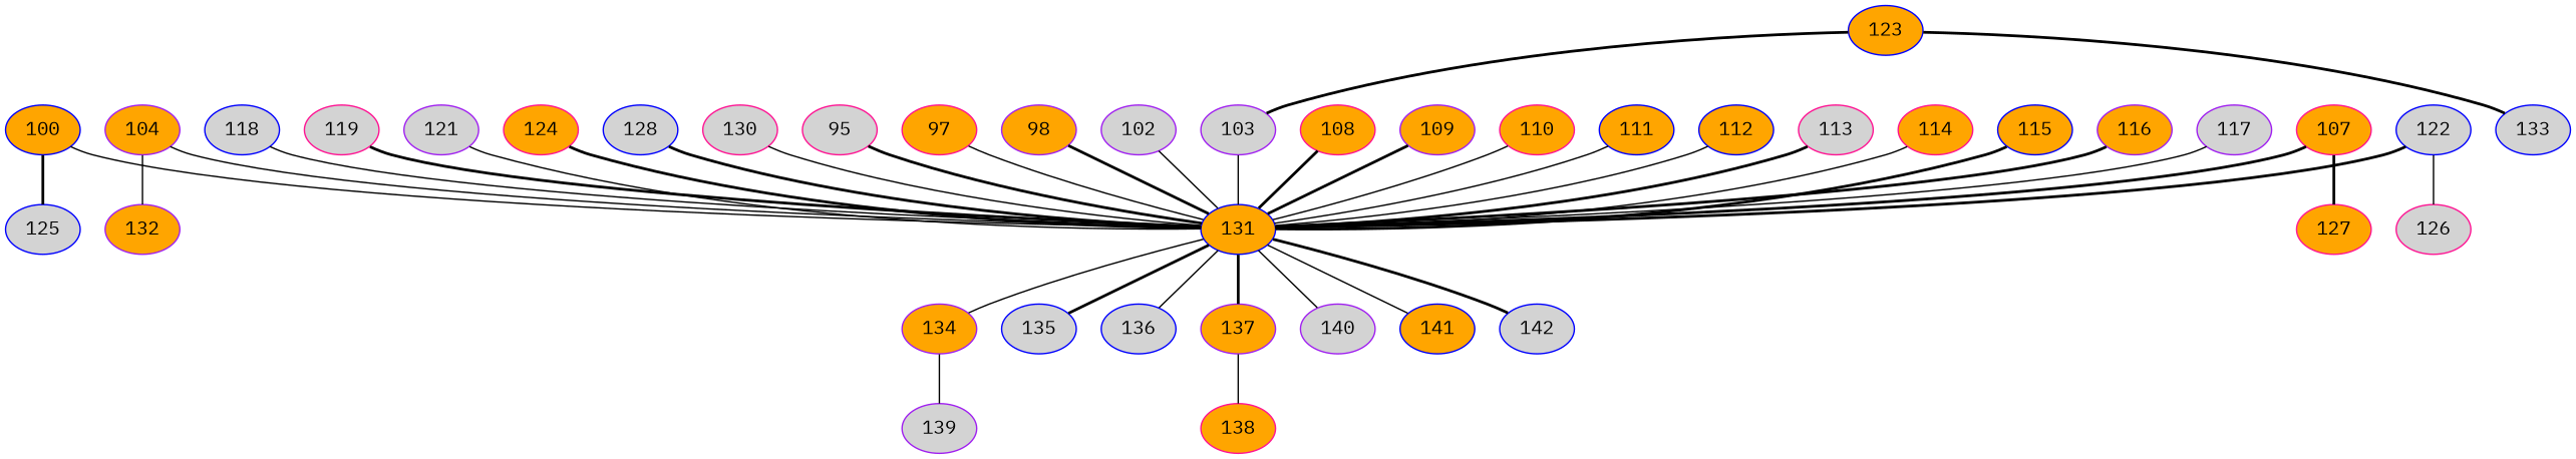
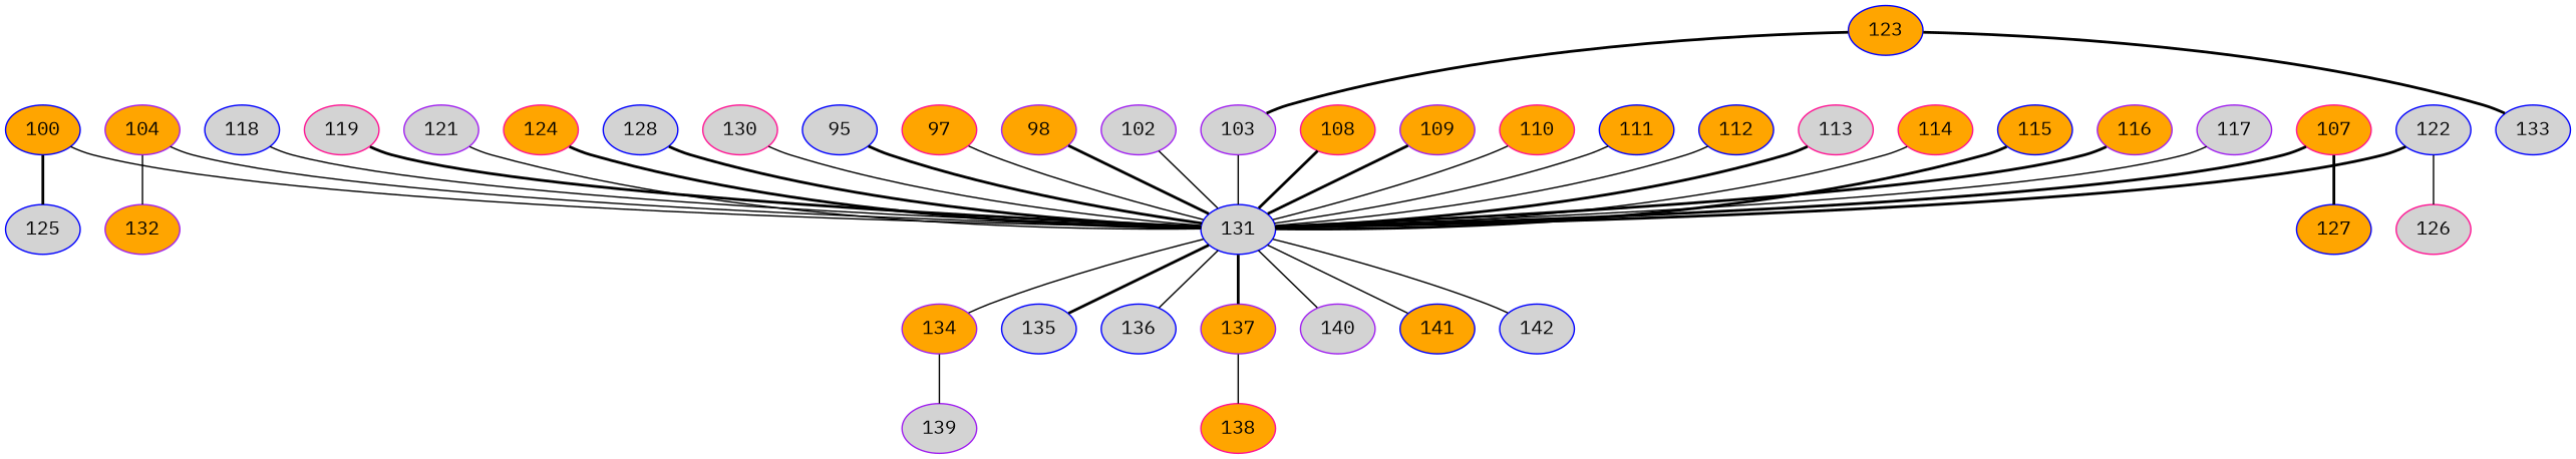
  graph {
    fontname="IBM Plex Mono"
    node [color=blue fillcolor=orange fontname="IBM Plex Mono" style=filled]
    edge [fontname="IBM Plex Mono" style=solid]
-   131 [super="+9+50+59+61+68+73+105+120+84+76+78+79+83+85+101+94+99+88+89+90+91+92"]
+   131 [fillcolor=lightgrey super="+9+50+59+61+68+73+105+120+84+76+78+79+83+85+101+94+99+88+89+90+91+92"]
    134 [color=purple]
    135 [fillcolor=lightgrey]
    136 [fillcolor=lightgrey]
    137 [color=purple]
    140 [color=purple fillcolor=lightgrey]
    141
    142 [fillcolor=lightgrey]
-   95 [color=deeppink fillcolor=lightgrey]
+   95 [fillcolor=lightgrey]
    97 [color=deeppink]
    98 [color=purple]
    100
    125 [fillcolor=lightgrey]
    102 [color=purple fillcolor=lightgrey]
    103 [color=purple fillcolor=lightgrey]
    104 [color=purple super="+52"]
    132 [color=purple]
    107 [color=deeppink]
-   127 [color=deeppink]
+   127
    108 [color=deeppink]
    109 [color=purple]
    110 [color=deeppink]
    111
    112
    113 [color=deeppink fillcolor=lightgrey]
    114 [color=deeppink]
    115
    116 [color=purple]
    117 [color=purple fillcolor=lightgrey]
    118 [fillcolor=lightgrey]
    119 [color=deeppink fillcolor=lightgrey]
    121 [color=purple fillcolor=lightgrey]
    122 [fillcolor=lightgrey]
    126 [color=deeppink fillcolor=lightgrey]
    123
    133 [fillcolor=lightgrey]
    124 [color=deeppink]
    128 [fillcolor=lightgrey]
    130 [color=deeppink fillcolor=lightgrey]
    139 [color=purple fillcolor=lightgrey]
    138 [color=deeppink]
    131 -- 134
    131 -- 135 [style=bold]
    131 -- 136
    131 -- 137 [style=bold]
    131 -- 140
    131 -- 141
-   131 -- 142 [style=bold]
+   131 -- 142
    134 -- 139
    137 -- 138
    95 -- 131 [style=bold]
    97 -- 131
    98 -- 131 [style=bold]
    100 -- 131
    100 -- 125 [style=bold]
    102 -- 131
    103 -- 131
    104 -- 131
    104 -- 132
    107 -- 131 [style=bold]
    107 -- 127 [style=bold]
    108 -- 131 [style=bold]
    109 -- 131 [style=bold]
    110 -- 131
    111 -- 131
    112 -- 131
    113 -- 131 [style=bold]
    114 -- 131
    115 -- 131 [style=bold]
    116 -- 131 [style=bold]
    117 -- 131
    118 -- 131
    119 -- 131 [style=bold]
    121 -- 131
    122 -- 131 [style=bold]
    122 -- 126
    123 -- 103 [style=bold]
    123 -- 133 [style=bold]
    124 -- 131 [style=bold]
    128 -- 131 [style=bold]
    130 -- 131
  }
